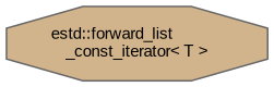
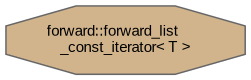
  digraph {
    rankdir=LR
    fontname="Liberation Sans"
-   n1 [color=grey40 fillcolor=tan fontname="Liberation Sans" fontsize=10 height=0.2 label="estd::forward_list\l_const_iterator\< T \>" shape=octagon style=filled width=0.4]
+   n1 [color=grey40 fillcolor=tan fontname="Liberation Sans" fontsize=10 height=0.2 label="forward::forward_list\l_const_iterator\< T \>" shape=octagon style=filled width=0.4]
  }
